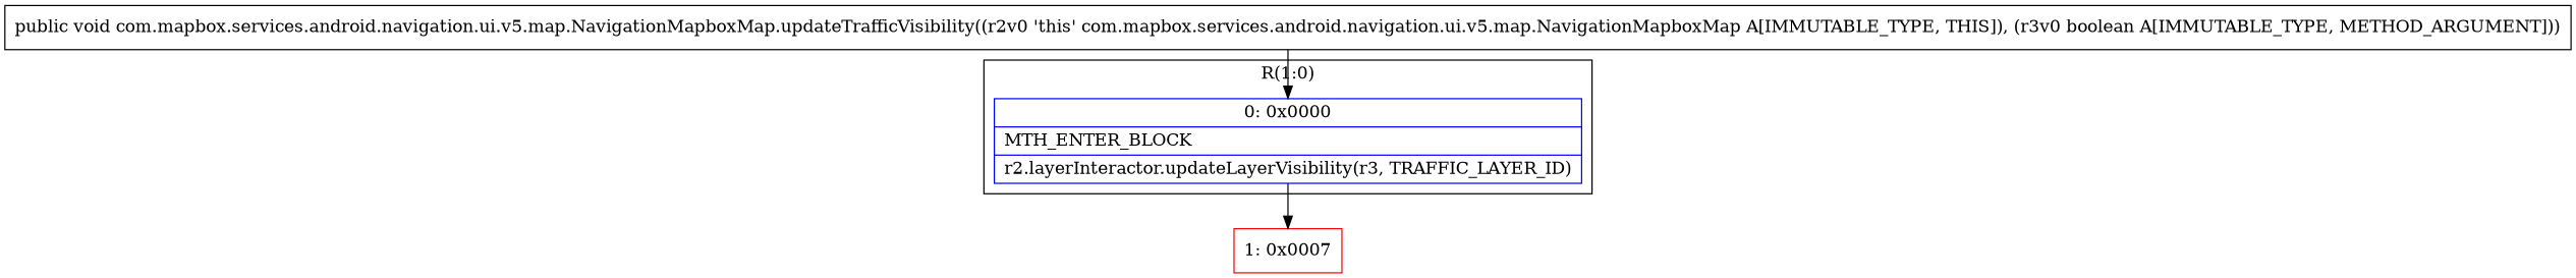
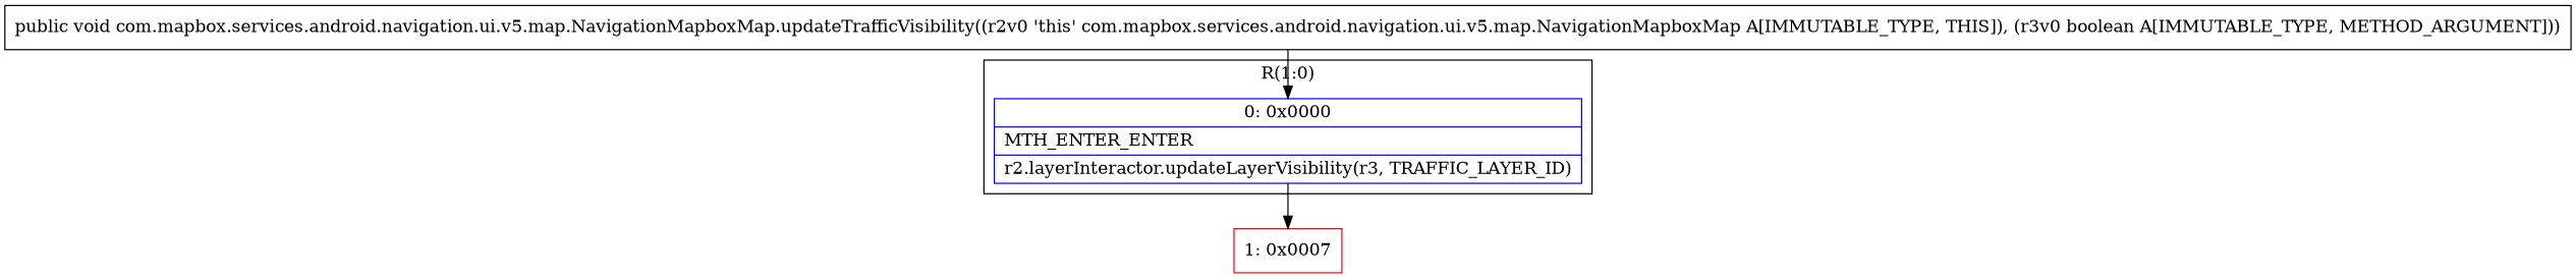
  digraph {
    node [shape=record]
-   n1 [color=blue label="{0\:\ 0x0000|MTH_ENTER_BLOCK\l|r2.layerInteractor.updateLayerVisibility(r3, TRAFFIC_LAYER_ID)\l}"]
+   n1 [color=blue label="{0\:\ 0x0000|MTH_ENTER_ENTER\l|r2.layerInteractor.updateLayerVisibility(r3, TRAFFIC_LAYER_ID)\l}"]
    n2 [color=red label="{1\:\ 0x0007}"]
    n3 [label="{public void com.mapbox.services.android.navigation.ui.v5.map.NavigationMapboxMap.updateTrafficVisibility((r2v0 'this' com.mapbox.services.android.navigation.ui.v5.map.NavigationMapboxMap A[IMMUTABLE_TYPE, THIS]), (r3v0 boolean A[IMMUTABLE_TYPE, METHOD_ARGUMENT])) }"]
    subgraph cluster_1 {
      label="R(1:0)"
      n1
    }
    n1 -> n2
    n3 -> n1
  }
